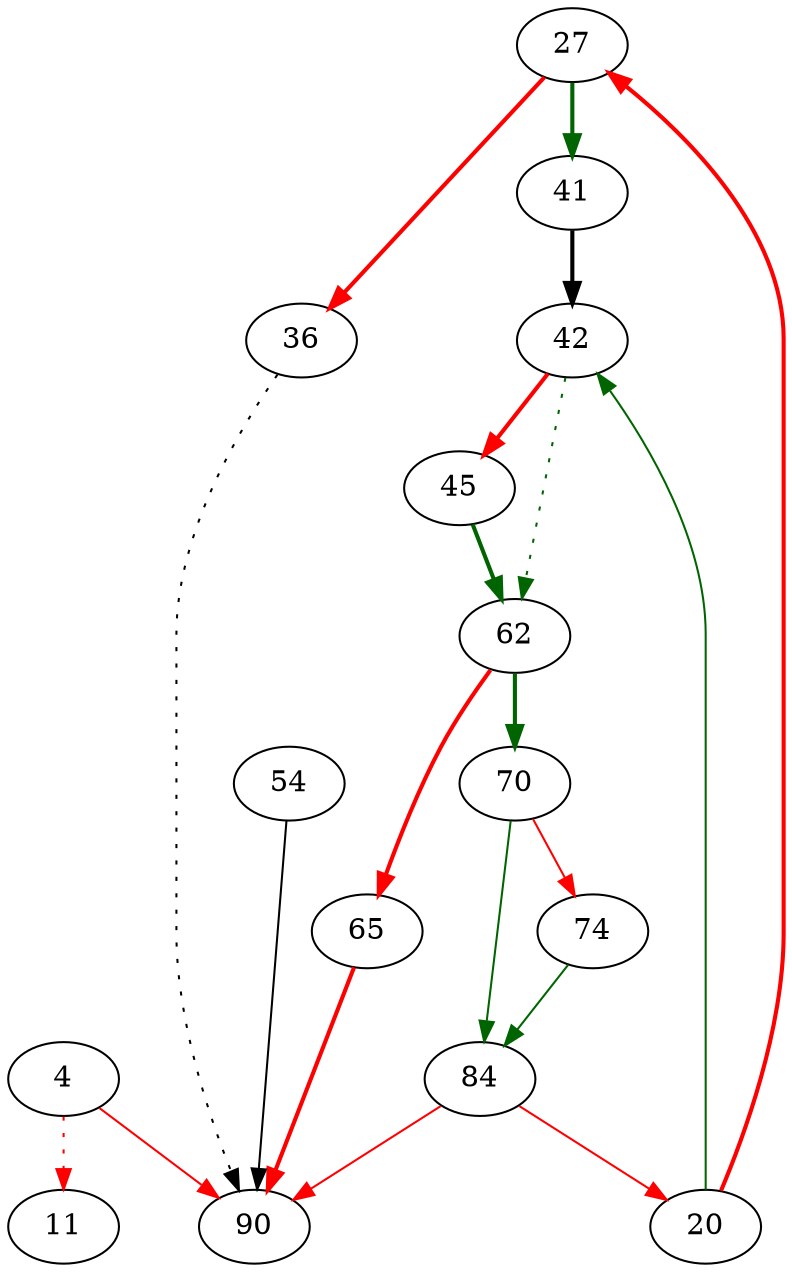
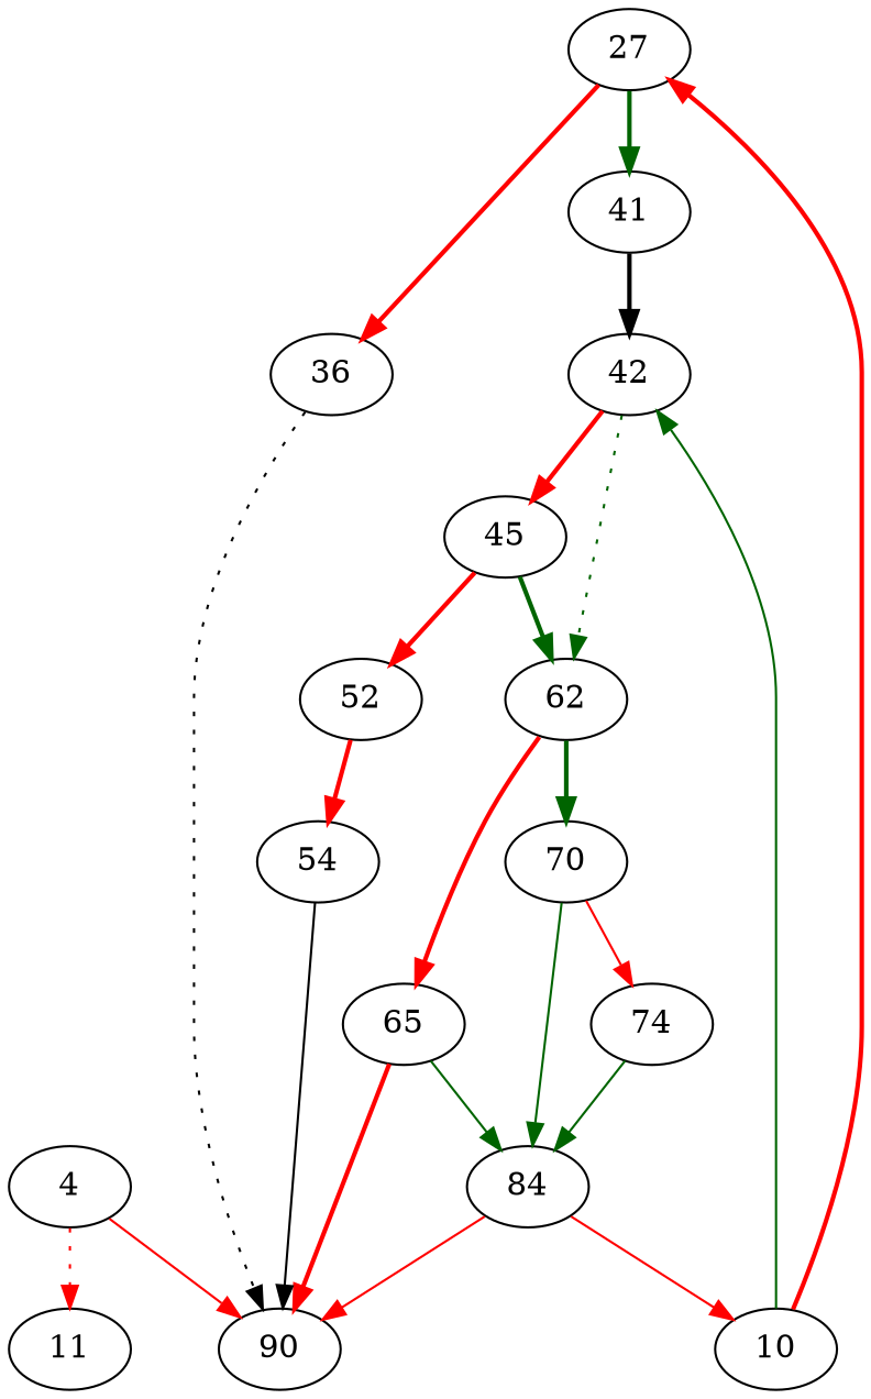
  strict digraph {
    edge [color=red cond=true style=bold]
    4 [entry=true]
    90
    11
-   20
+   20 [label=10]
    42
    27
    62
    45
    41
    36
    70
    65
+   52
    84
    74
    54
    4 -> 90 [style=solid]
    4 -> 11 [cond=false style=dotted]
    20 -> 42 [color=darkgreen style=solid]
    20 -> 27 [cond=false]
    42 -> 62 [color=darkgreen style=dotted]
    42 -> 45 [cond=false]
    27 -> 41 [color=darkgreen]
    27 -> 36 [cond=false]
    62 -> 70 [color=darkgreen]
    62 -> 65 [cond=false]
    45 -> 62 [color=darkgreen]
+   45 -> 52 [cond=false]
    41 -> 42 [color="" cond=""]
    36 -> 90 [style=dotted color="" cond=""]
    70 -> 84 [color=darkgreen style=solid]
    70 -> 74 [cond=false style=solid]
    65 -> 90 [cond=false]
+   65 -> 84 [color=darkgreen style=solid]
+   52 -> 54 [cond=false]
    84 -> 90 [style=solid]
    84 -> 20 [cond=false style=solid]
    74 -> 84 [color=darkgreen style=solid]
    54 -> 90 [style=solid color="" cond=""]
  }
